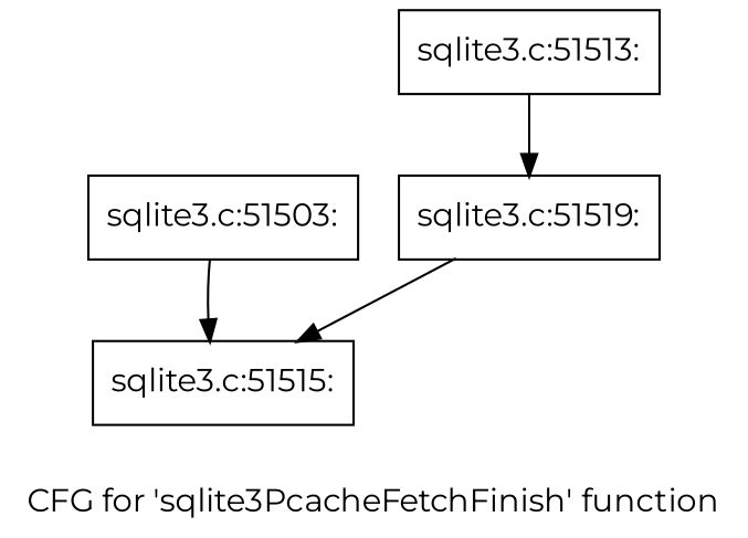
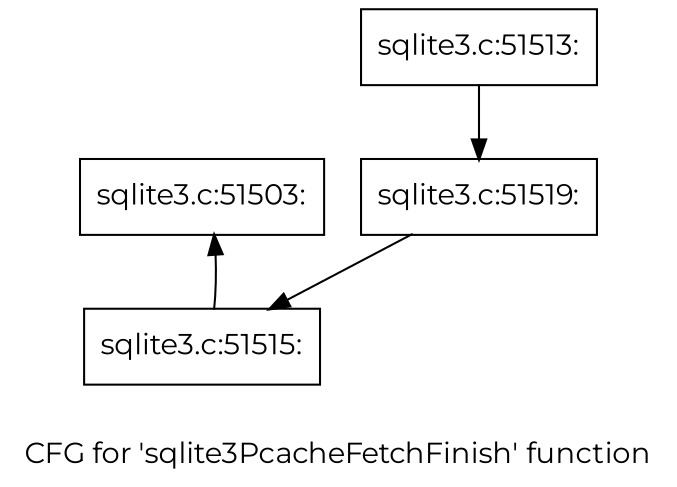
  digraph {
    fontname=Montserrat
    label="CFG for 'sqlite3PcacheFetchFinish' function"
    node [fontname=Montserrat shape=record]
    edge [fontname=Montserrat]
    n1 [label="{sqlite3.c:51503:}"]
    n2 [label="{sqlite3.c:51515:}"]
    n3 [label="{sqlite3.c:51513:}"]
    n4 [label="{sqlite3.c:51519:}"]
-   n1 -> n2
+   n2 -> n1
    n3 -> n4
    n4 -> n2
  }
